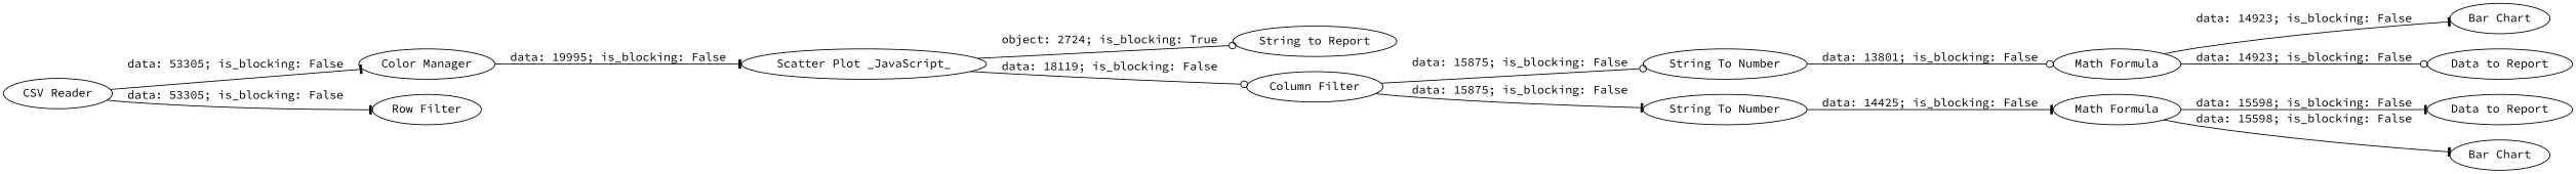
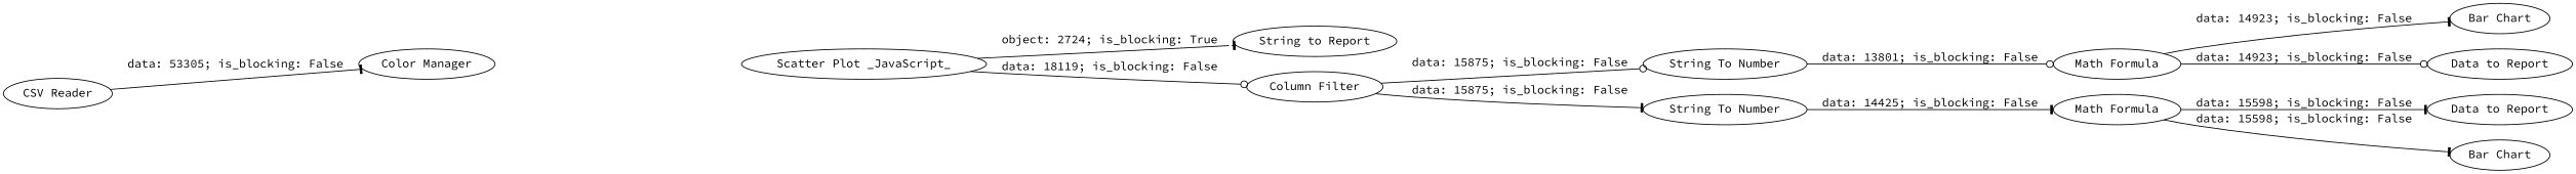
  digraph {
    fontname="Source Code Pro"
    rankdir=LR
    node [fontname="Source Code Pro"]
    edge [arrowhead=tee fontname="Source Code Pro"]
    n1 [label="String to Report"]
    n2 [label="Color Manager"]
    n3 [label="Scatter Plot _JavaScript_"]
    n4 [label="Column Filter"]
-   n5 [label="Row Filter"]
    n6 [label="String To Number"]
    n7 [label="String To Number"]
    n8 [label="Math Formula"]
    n9 [label="Math Formula"]
    n10 [label="Bar Chart"]
    n11 [label="Data to Report"]
    n12 [label="CSV Reader"]
    n13 [label="Data to Report"]
    n14 [label="Bar Chart"]
-   n2 -> n3 [label="data: 19995; is_blocking: False"]
-   n3 -> n1 [arrowhead=odot label="object: 2724; is_blocking: True"]
+   n3 -> n1 [label="object: 2724; is_blocking: True"]
    n3 -> n4 [arrowhead=odot label="data: 18119; is_blocking: False"]
    n4 -> n6 [arrowhead=odot label="data: 15875; is_blocking: False"]
    n4 -> n7 [label="data: 15875; is_blocking: False"]
    n6 -> n8 [arrowhead=odot label="data: 13801; is_blocking: False"]
    n7 -> n9 [label="data: 14425; is_blocking: False"]
    n8 -> n10 [label="data: 14923; is_blocking: False"]
    n8 -> n11 [arrowhead=odot label="data: 14923; is_blocking: False"]
    n9 -> n13 [label="data: 15598; is_blocking: False"]
    n9 -> n14 [label="data: 15598; is_blocking: False"]
    n12 -> n2 [label="data: 53305; is_blocking: False"]
-   n12 -> n5 [label="data: 53305; is_blocking: False"]
  }
